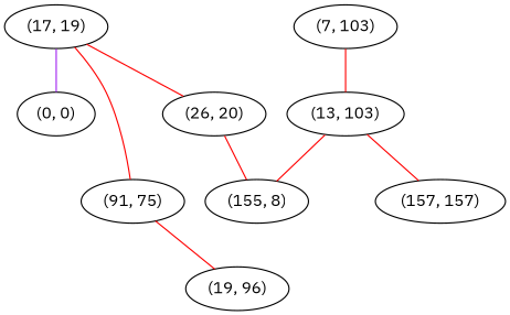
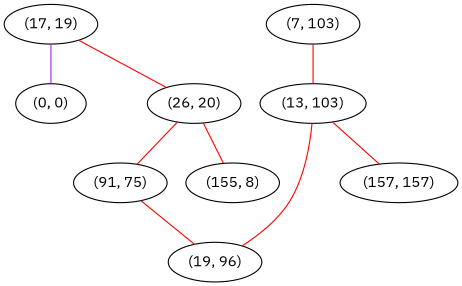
  graph {
    fontname="IBM Plex Sans"
    node [fontname="IBM Plex Sans"]
    edge [color=red fontname="IBM Plex Sans" weight=1]
    "(17, 19)"
    "(26, 20)"
    "(0, 0)"
    n4 [label="(155, 8)"]
    "(91, 75)"
    "(19, 96)"
    "(7, 103)"
    "(13, 103)"
    "(157, 157)"
    "(17, 19)" -- "(26, 20)"
    "(17, 19)" -- "(0, 0)" [color=purple weight=4]
    "(26, 20)" -- n4
-   "(17, 19)" -- "(91, 75)"
+   "(26, 20)" -- "(91, 75)"
    "(91, 75)" -- "(19, 96)"
    "(7, 103)" -- "(13, 103)"
-   "(13, 103)" -- n4
+   "(13, 103)" -- "(19, 96)"
    "(13, 103)" -- "(157, 157)"
  }
